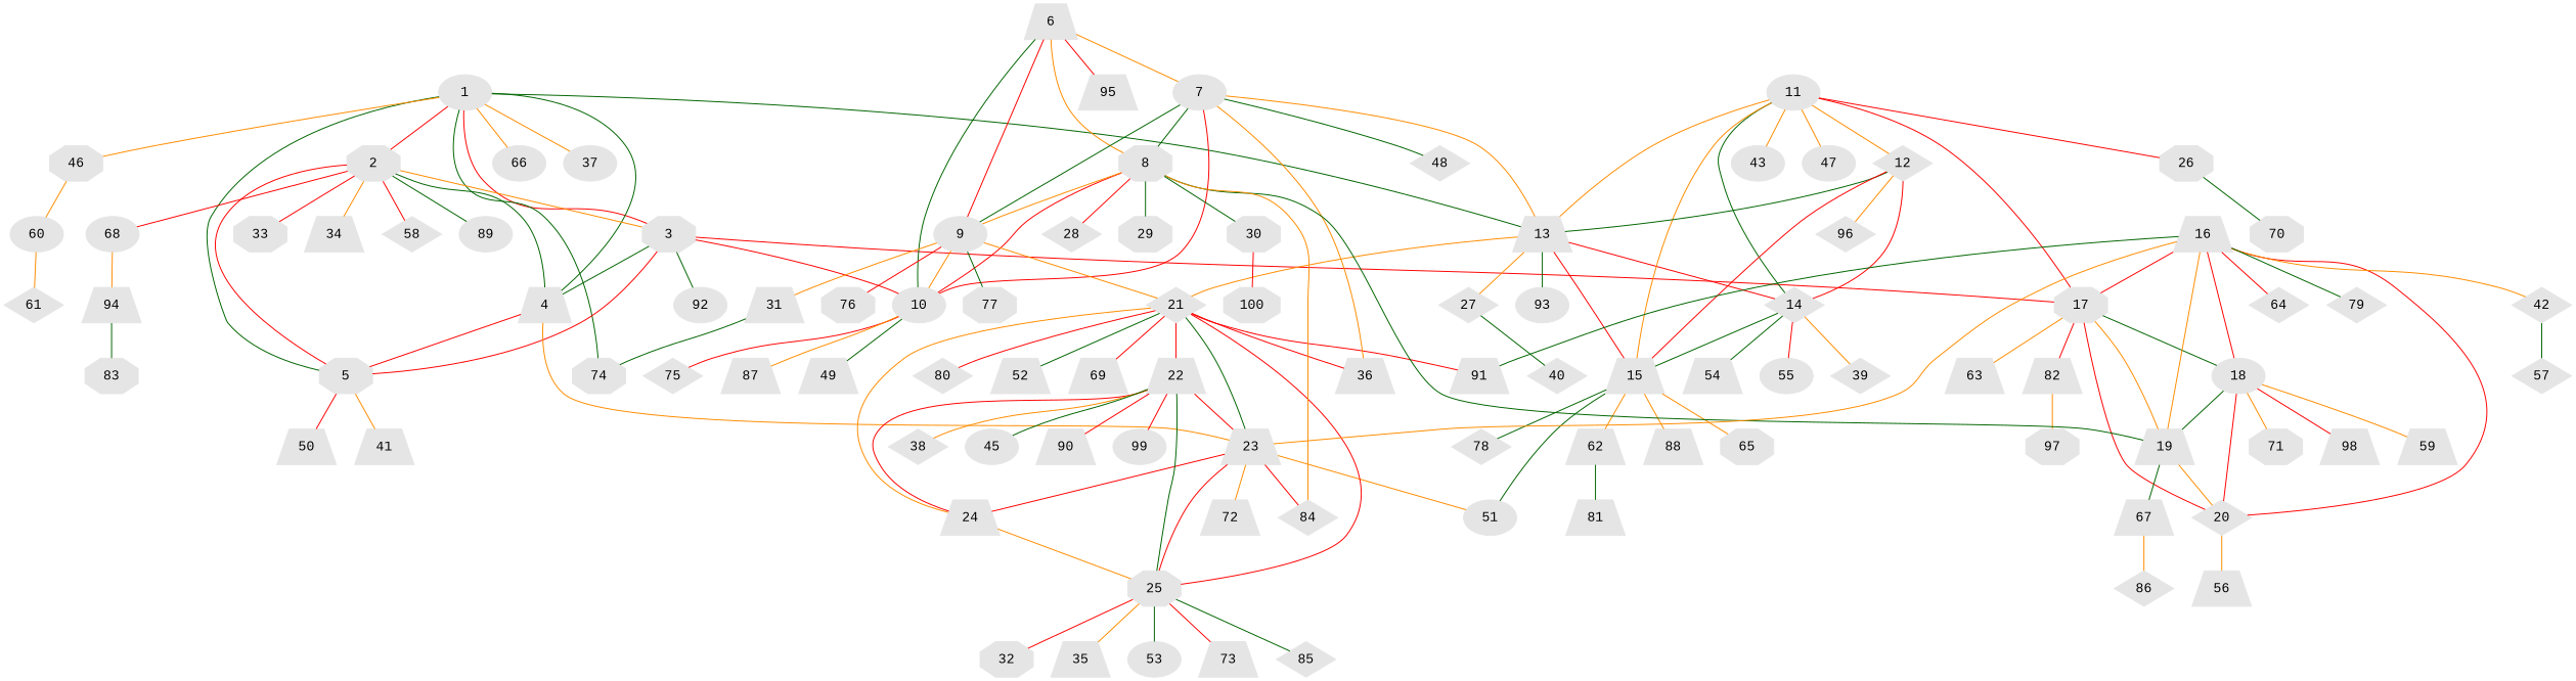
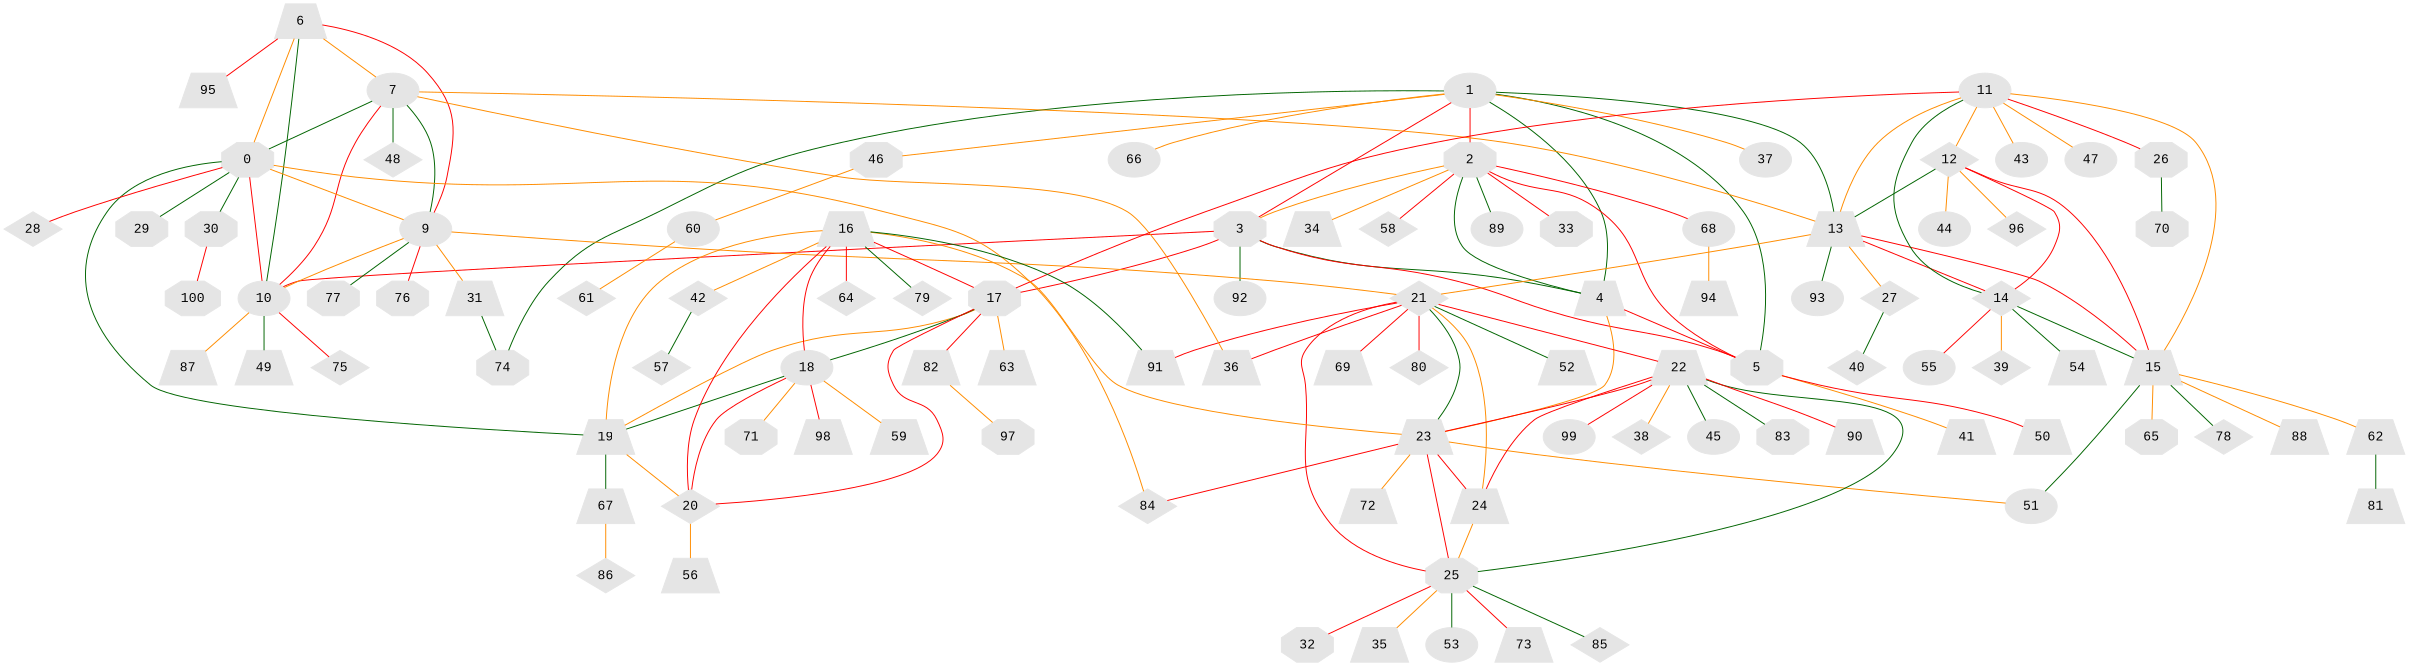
  graph {
    fontname="Liberation Mono"
    node [color=gray90 fontname="Liberation Mono" shape=trapezium style=filled]
    edge [color=darkorange fontname="Liberation Mono"]
    1 [shape=ellipse]
    2 [shape=octagon]
    3 [shape=octagon]
    4
    5 [shape=octagon]
    13
    37 [shape=ellipse]
    46 [shape=octagon]
    66 [shape=ellipse]
    74 [shape=octagon]
    33 [shape=octagon]
    34
    58 [shape=diamond]
    68 [shape=ellipse]
    89 [shape=ellipse]
    10 [shape=ellipse]
    17 [shape=octagon]
    92 [shape=ellipse]
    23
    41
    50
    21 [shape=diamond]
    14 [shape=diamond]
    15
    27 [shape=diamond]
    93 [shape=ellipse]
    60 [shape=ellipse]
    94
    49
    75 [shape=diamond]
    87
    19
    18 [shape=ellipse]
    20 [shape=diamond]
    63
    82
    84 [shape=diamond]
    51 [shape=ellipse]
    24
    25 [shape=octagon]
    72
    6
    7 [shape=ellipse]
-   8 [shape=octagon]
+   8 [shape=octagon label=0]
    9 [shape=ellipse]
    95
    36
    48 [shape=diamond]
    28 [shape=diamond]
    29 [shape=octagon]
    30 [shape=octagon]
    31
    76 [shape=octagon]
    77 [shape=octagon]
    67
    100 [shape=octagon]
    91
    22
    52
    69
    80 [shape=diamond]
    11 [shape=ellipse]
    12 [shape=diamond]
    26 [shape=octagon]
    43 [shape=ellipse]
    47 [shape=ellipse]
+   44 [shape=ellipse]
    96 [shape=diamond]
    39 [shape=diamond]
    54
    55 [shape=ellipse]
    62
    65 [shape=octagon]
    78 [shape=diamond]
    88
    70 [shape=octagon]
    40 [shape=diamond]
    81
    16
    42 [shape=diamond]
    64 [shape=diamond]
    79 [shape=diamond]
    59
    71 [shape=octagon]
    98
    56
    57 [shape=diamond]
    97 [shape=octagon]
    86 [shape=diamond]
    38 [shape=diamond]
    45 [shape=ellipse]
    83 [shape=octagon]
    90
    99 [shape=ellipse]
    32 [shape=octagon]
    35
    53 [shape=ellipse]
    73
    85 [shape=diamond]
    61 [shape=diamond]
    1 -- 2 [color=red]
    1 -- 3 [color=red]
    1 -- 4 [color=darkgreen]
    1 -- 5 [color=darkgreen]
    1 -- 13 [color=darkgreen]
    1 -- 37
    1 -- 46
    1 -- 66
    1 -- 74 [color=darkgreen]
    2 -- 3
    2 -- 4 [color=darkgreen]
    2 -- 5 [color=red]
    2 -- 33 [color=red]
    2 -- 34
    2 -- 58 [color=red]
    2 -- 68 [color=red]
    2 -- 89 [color=darkgreen]
    3 -- 4 [color=darkgreen]
    3 -- 5 [color=red]
    3 -- 10 [color=red]
    3 -- 17 [color=red]
    3 -- 92 [color=darkgreen]
    4 -- 5 [color=red]
    4 -- 23
    5 -- 41
    5 -- 50 [color=red]
    13 -- 21
    13 -- 14 [color=red]
    13 -- 15 [color=red]
    13 -- 27
    13 -- 93 [color=darkgreen]
    46 -- 60
    68 -- 94
    10 -- 49 [color=darkgreen]
    10 -- 75 [color=red]
    10 -- 87
    17 -- 19
    17 -- 18 [color=darkgreen]
    17 -- 20 [color=red]
    17 -- 63
    17 -- 82 [color=red]
    23 -- 84 [color=red]
    23 -- 51
    23 -- 24 [color=red]
    23 -- 25 [color=red]
    23 -- 72
    21 -- 23 [color=darkgreen]
    21 -- 24
    21 -- 25 [color=red]
    21 -- 36 [color=red]
    21 -- 91 [color=red]
    21 -- 22 [color=red]
    21 -- 52 [color=darkgreen]
    21 -- 69 [color=red]
    21 -- 80 [color=red]
    14 -- 15 [color=darkgreen]
    14 -- 39
    14 -- 54 [color=darkgreen]
    14 -- 55 [color=red]
    15 -- 51 [color=darkgreen]
    15 -- 62
    15 -- 65
    15 -- 78 [color=darkgreen]
    15 -- 88
    27 -- 40 [color=darkgreen]
    60 -- 61
    19 -- 20
    19 -- 67 [color=darkgreen]
    18 -- 19 [color=darkgreen]
    18 -- 20 [color=red]
    18 -- 59
    18 -- 71
    18 -- 98 [color=red]
    20 -- 56
    82 -- 97
    24 -- 25
    25 -- 32 [color=red]
    25 -- 35
    25 -- 53 [color=darkgreen]
    25 -- 73 [color=red]
    25 -- 85 [color=darkgreen]
    6 -- 10 [color=darkgreen]
    6 -- 7
    6 -- 8
    6 -- 9 [color=red]
    6 -- 95 [color=red]
    7 -- 13
    7 -- 10 [color=red]
    7 -- 8 [color=darkgreen]
    7 -- 9 [color=darkgreen]
    7 -- 36
    7 -- 48 [color=darkgreen]
    8 -- 10 [color=red]
    8 -- 19 [color=darkgreen]
    8 -- 84
    8 -- 9
    8 -- 28 [color=red]
    8 -- 29 [color=darkgreen]
    8 -- 30 [color=darkgreen]
    9 -- 10
    9 -- 21
    9 -- 31
    9 -- 76 [color=red]
    9 -- 77 [color=darkgreen]
    30 -- 100 [color=red]
    31 -- 74 [color=darkgreen]
    67 -- 86
    22 -- 23 [color=red]
    22 -- 24 [color=red]
    22 -- 25 [color=darkgreen]
    22 -- 38
    22 -- 45 [color=darkgreen]
-   94 -- 83 [color=darkgreen]
+   22 -- 83 [color=darkgreen]
    22 -- 90 [color=red]
    22 -- 99 [color=red]
    11 -- 13
    11 -- 17 [color=red]
    11 -- 14 [color=darkgreen]
    11 -- 15
    11 -- 12
    11 -- 26 [color=red]
    11 -- 43
    11 -- 47
    12 -- 13 [color=darkgreen]
    12 -- 14 [color=red]
    12 -- 15 [color=red]
+   12 -- 44
    12 -- 96
    26 -- 70 [color=darkgreen]
    62 -- 81 [color=darkgreen]
    16 -- 17 [color=red]
    16 -- 23
    16 -- 19
    16 -- 18 [color=red]
    16 -- 20 [color=red]
    16 -- 91 [color=darkgreen]
    16 -- 42
    16 -- 64 [color=red]
    16 -- 79 [color=darkgreen]
    42 -- 57 [color=darkgreen]
  }
